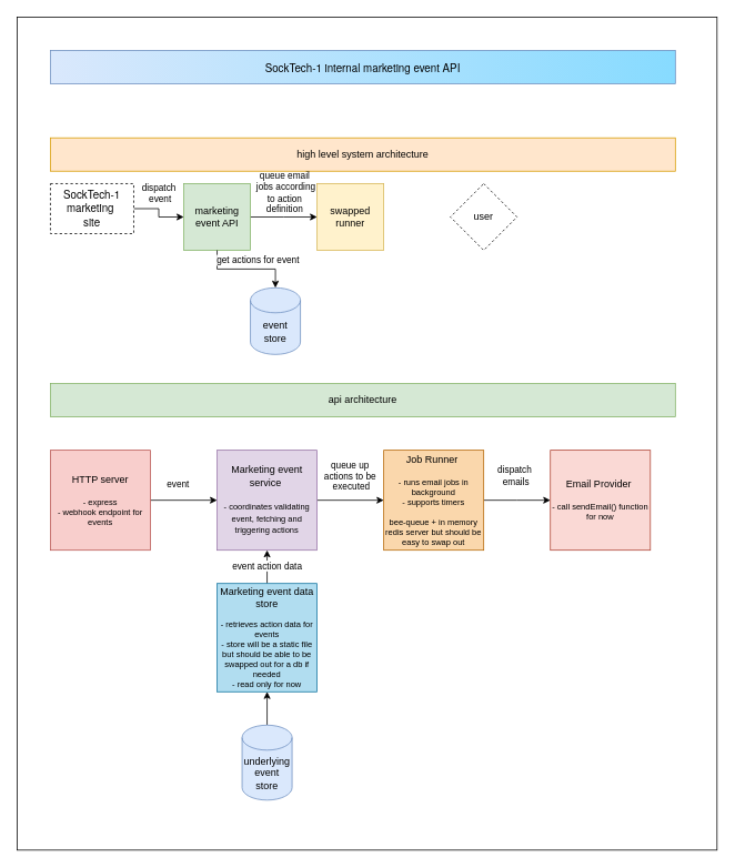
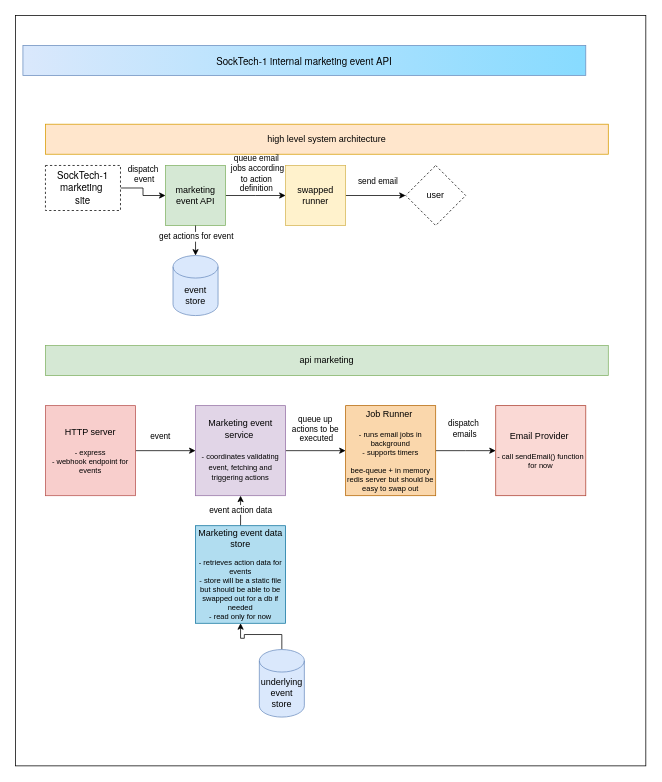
  <mxCell id="0" />
  <mxCell id="1" parent="0" />
  <mxCell id="2" value="" style="rounded=0;whiteSpace=wrap;html=1;fillColor=none;" vertex="1" parent="1"><mxGeometry width="840" height="1000" as="geometry" x="20" y="20" /></mxCell>
- <mxCell id="3" value="event store" style="shape=cylinder3;whiteSpace=wrap;html=1;boundedLbl=1;backgroundOutline=1;size=15;fillColor=#dae8fc;strokeColor=#6c8ebf;" vertex="1" parent="1"><mxGeometry x="300" y="345" width="60" height="80" as="geometry" /></mxCell>
+ <mxCell id="3" value="event store" style="shape=cylinder3;whiteSpace=wrap;html=1;boundedLbl=1;backgroundOutline=1;size=15;fillColor=#dae8fc;strokeColor=#6c8ebf;" vertex="1" parent="1"><mxGeometry x="230" y="340" width="60" height="80" as="geometry" /></mxCell>
  <mxCell id="4" value="high level system architecture" style="text;html=1;align=center;verticalAlign=middle;whiteSpace=wrap;rounded=0;fillColor=#ffe6cc;strokeColor=#d79b00;" vertex="1" parent="1"><mxGeometry x="60" y="165" width="750" height="40" as="geometry" /></mxCell>
- <mxCell id="5" value="&lt;p style=&quot;margin: 0px; font-variant-numeric: normal; font-variant-east-asian: normal; font-variant-alternates: normal; font-kerning: auto; font-optical-sizing: auto; font-feature-settings: normal; font-variation-settings: normal; font-variant-position: normal; font-stretch: normal; font-size: 13px; line-height: normal; font-family: &amp;quot;Helvetica Neue&amp;quot;; text-align: start;&quot; class=&quot;p1&quot;&gt;SockTech-1 internal marketing event API&lt;/p&gt;" style="text;html=1;align=center;verticalAlign=middle;whiteSpace=wrap;rounded=0;fillColor=#dae8fc;strokeColor=#6c8ebf;gradientColor=#87DBFF;gradientDirection=east;" vertex="1" parent="1"><mxGeometry x="60" y="60" width="750" height="40" as="geometry" /></mxCell>
+ <mxCell id="5" value="&lt;p style=&quot;margin: 0px; font-variant-numeric: normal; font-variant-east-asian: normal; font-variant-alternates: normal; font-kerning: auto; font-optical-sizing: auto; font-feature-settings: normal; font-variation-settings: normal; font-variant-position: normal; font-stretch: normal; font-size: 13px; line-height: normal; font-family: &amp;quot;Helvetica Neue&amp;quot;; text-align: start;&quot; class=&quot;p1&quot;&gt;SockTech-1 internal marketing event API&lt;/p&gt;" style="text;html=1;align=center;verticalAlign=middle;whiteSpace=wrap;rounded=0;fillColor=#dae8fc;strokeColor=#6c8ebf;gradientColor=#87DBFF;gradientDirection=east;" vertex="1" parent="1"><mxGeometry x="30" y="60" width="750" height="40" as="geometry" /></mxCell>
  <mxCell id="6" style="edgeStyle=orthogonalEdgeStyle;rounded=0;orthogonalLoop=1;jettySize=auto;html=1;exitX=1;exitY=0.5;exitDx=0;exitDy=0;entryX=0;entryY=0.5;entryDx=0;entryDy=0;" edge="1" parent="1" source="8" target="11"><mxGeometry relative="1" as="geometry" /></mxCell>
  <mxCell id="7" value="dispatch&lt;div&gt;&amp;nbsp;event&lt;/div&gt;" style="edgeLabel;html=1;align=center;verticalAlign=middle;resizable=0;points=[];" vertex="1" connectable="0" parent="6"><mxGeometry x="-0.1" y="-1" relative="1" as="geometry"><mxPoint y="-21" as="offset" /></mxGeometry></mxCell>
  <mxCell id="8" value="&lt;span style=&quot;font-family: &amp;quot;Helvetica Neue&amp;quot;; font-size: 13px; text-align: start;&quot;&gt;SockTech-1&lt;/span&gt;&lt;div&gt;&lt;span style=&quot;font-family: &amp;quot;Helvetica Neue&amp;quot;; font-size: 13px; text-align: start;&quot;&gt;marketing&amp;nbsp;&lt;/span&gt;&lt;/div&gt;&lt;div&gt;&lt;span style=&quot;font-family: &amp;quot;Helvetica Neue&amp;quot;; font-size: 13px; text-align: start;&quot;&gt;site&lt;/span&gt;&lt;/div&gt;" style="whiteSpace=wrap;html=1;aspect=fixed;dashed=1;" vertex="1" parent="1"><mxGeometry x="60" y="220" width="100" height="60" as="geometry" /></mxCell>
  <mxCell id="9" style="edgeStyle=orthogonalEdgeStyle;rounded=0;orthogonalLoop=1;jettySize=auto;html=1;exitX=1;exitY=0.5;exitDx=0;exitDy=0;" edge="1" parent="1" source="11"><mxGeometry relative="1" as="geometry"><mxPoint x="380" y="260" as="targetPoint" /></mxGeometry></mxCell>
  <mxCell id="10" value="queue email&lt;div&gt;&amp;nbsp;jobs according&lt;/div&gt;&lt;div&gt;&amp;nbsp;to action&amp;nbsp;&lt;/div&gt;&lt;div&gt;definition&lt;/div&gt;" style="edgeLabel;html=1;align=center;verticalAlign=middle;resizable=0;points=[];labelBackgroundColor=none;" vertex="1" connectable="0" parent="9"><mxGeometry x="-0.006" y="-2" relative="1" as="geometry"><mxPoint x="2" y="-30" as="offset" /></mxGeometry></mxCell>
  <mxCell id="11" value="marketing event API" style="rounded=0;whiteSpace=wrap;html=1;fillColor=#d5e8d4;strokeColor=#82b366;" vertex="1" parent="1"><mxGeometry x="220" y="220" width="80" height="80" as="geometry" /></mxCell>
  <mxCell id="12" style="edgeStyle=orthogonalEdgeStyle;rounded=0;orthogonalLoop=1;jettySize=auto;html=1;exitX=0.5;exitY=1;exitDx=0;exitDy=0;entryX=0.5;entryY=0;entryDx=0;entryDy=0;entryPerimeter=0;" edge="1" parent="1" source="11" target="3"><mxGeometry relative="1" as="geometry" /></mxCell>
  <mxCell id="13" value="get actions for event" style="edgeLabel;html=1;align=center;verticalAlign=middle;resizable=0;points=[];" vertex="1" connectable="0" parent="12"><mxGeometry x="0.24" relative="1" as="geometry"><mxPoint y="-11" as="offset" /></mxGeometry></mxCell>
+ <mxCell id="14" style="edgeStyle=orthogonalEdgeStyle;rounded=0;orthogonalLoop=1;jettySize=auto;html=1;exitX=1;exitY=0.5;exitDx=0;exitDy=0;entryX=0;entryY=0.5;entryDx=0;entryDy=0;" edge="1" parent="1" source="16" target="17"><mxGeometry relative="1" as="geometry" /></mxCell>
+ <mxCell id="15" value="send email" style="edgeLabel;html=1;align=center;verticalAlign=middle;resizable=0;points=[];" vertex="1" connectable="0" parent="14"><mxGeometry x="0.05" y="3" relative="1" as="geometry"><mxPoint y="-17" as="offset" /></mxGeometry></mxCell>
  <mxCell id="16" value="swapped runner" style="rounded=0;whiteSpace=wrap;html=1;fillColor=#fff2cc;strokeColor=#d6b656;" vertex="1" parent="1"><mxGeometry x="380" y="220" width="80" height="80" as="geometry" /></mxCell>
  <mxCell id="17" value="user" style="rhombus;whiteSpace=wrap;html=1;dashed=1;" vertex="1" parent="1"><mxGeometry x="540" y="220" width="80" height="80" as="geometry" /></mxCell>
- <mxCell id="18" value="api architecture" style="text;html=1;align=center;verticalAlign=middle;whiteSpace=wrap;rounded=0;fillColor=#d5e8d4;strokeColor=#82b366;" vertex="1" parent="1"><mxGeometry x="60" y="460" width="750" height="40" as="geometry" /></mxCell>
+ <mxCell id="18" value="api marketing" style="text;html=1;align=center;verticalAlign=middle;whiteSpace=wrap;rounded=0;fillColor=#d5e8d4;strokeColor=#82b366;" vertex="1" parent="1"><mxGeometry x="60" y="460" width="750" height="40" as="geometry" /></mxCell>
  <mxCell id="19" style="edgeStyle=orthogonalEdgeStyle;rounded=0;orthogonalLoop=1;jettySize=auto;html=1;exitX=1;exitY=0.5;exitDx=0;exitDy=0;entryX=0;entryY=0.5;entryDx=0;entryDy=0;" edge="1" parent="1" source="21" target="29"><mxGeometry relative="1" as="geometry" /></mxCell>
  <mxCell id="20" value="event" style="edgeLabel;html=1;align=center;verticalAlign=middle;resizable=0;points=[];" vertex="1" connectable="0" parent="19"><mxGeometry x="-0.2" relative="1" as="geometry"><mxPoint y="-20" as="offset" /></mxGeometry></mxCell>
  <mxCell id="21" value="&lt;div&gt;HTTP server&lt;/div&gt;&lt;div&gt;&lt;br&gt;&lt;/div&gt;&lt;div style=&quot;font-size: 10px;&quot;&gt;- express&lt;br&gt;&lt;div&gt;&lt;span style=&quot;background-color: initial;&quot;&gt;&lt;font style=&quot;font-size: 10px;&quot;&gt;- webhook endpoint for events&lt;/font&gt;&lt;/span&gt;&lt;/div&gt;&lt;/div&gt;" style="rounded=0;whiteSpace=wrap;html=1;fillColor=#f8cecc;strokeColor=#b85450;" vertex="1" parent="1"><mxGeometry x="60" y="540" width="120" height="120" as="geometry" /></mxCell>
  <mxCell id="22" style="edgeStyle=orthogonalEdgeStyle;rounded=0;orthogonalLoop=1;jettySize=auto;html=1;exitX=0.5;exitY=0;exitDx=0;exitDy=0;entryX=0.5;entryY=1;entryDx=0;entryDy=0;" edge="1" parent="1" source="24" target="29"><mxGeometry relative="1" as="geometry" /></mxCell>
  <mxCell id="23" value="event action data" style="edgeLabel;html=1;align=center;verticalAlign=middle;resizable=0;points=[];" vertex="1" connectable="0" parent="22"><mxGeometry x="0.1" y="1" relative="1" as="geometry"><mxPoint as="offset" /></mxGeometry></mxCell>
  <mxCell id="24" value="Marketing event data store&lt;div style=&quot;font-size: 10px;&quot;&gt;&lt;br&gt;&lt;div style=&quot;&quot;&gt;- retrieves action data for events&lt;/div&gt;&lt;div style=&quot;&quot;&gt;- store will be a static file but should be able to be swapped out for a db if needed&lt;/div&gt;&lt;div style=&quot;&quot;&gt;- read only for now&lt;/div&gt;&lt;/div&gt;" style="rounded=0;whiteSpace=wrap;html=1;fillColor=#b1ddf0;strokeColor=#10739e;" vertex="1" parent="1"><mxGeometry x="260" y="700" width="120" height="130" as="geometry" /></mxCell>
  <mxCell id="25" style="edgeStyle=orthogonalEdgeStyle;rounded=0;orthogonalLoop=1;jettySize=auto;html=1;exitX=0.5;exitY=0;exitDx=0;exitDy=0;exitPerimeter=0;entryX=0.5;entryY=1;entryDx=0;entryDy=0;" edge="1" parent="1" source="26" target="24"><mxGeometry relative="1" as="geometry" /></mxCell>
- <mxCell id="26" value="&lt;div&gt;underlying&lt;/div&gt;event store" style="shape=cylinder3;whiteSpace=wrap;html=1;boundedLbl=1;backgroundOutline=1;size=15;fillColor=#dae8fc;strokeColor=#6c8ebf;" vertex="1" parent="1"><mxGeometry x="290" y="870" width="60" height="90" as="geometry" /></mxCell>
+ <mxCell id="26" value="&lt;div&gt;underlying&lt;/div&gt;event store" style="shape=cylinder3;whiteSpace=wrap;html=1;boundedLbl=1;backgroundOutline=1;size=15;fillColor=#dae8fc;strokeColor=#6c8ebf;" vertex="1" parent="1"><mxGeometry x="345" y="865" width="60" height="90" as="geometry" /></mxCell>
  <mxCell id="27" style="edgeStyle=orthogonalEdgeStyle;rounded=0;orthogonalLoop=1;jettySize=auto;html=1;exitX=1;exitY=0.5;exitDx=0;exitDy=0;entryX=0;entryY=0.5;entryDx=0;entryDy=0;" edge="1" parent="1" source="29" target="32"><mxGeometry relative="1" as="geometry" /></mxCell>
  <mxCell id="28" value="queue up&amp;nbsp;&lt;div&gt;actions to be&amp;nbsp;&lt;/div&gt;&lt;div&gt;executed&lt;/div&gt;" style="edgeLabel;html=1;align=center;verticalAlign=middle;resizable=0;points=[];" vertex="1" connectable="0" parent="27"><mxGeometry x="-0.125" y="-2" relative="1" as="geometry"><mxPoint x="5" y="-32" as="offset" /></mxGeometry></mxCell>
  <mxCell id="29" value="Marketing event service&amp;nbsp;&lt;div&gt;&lt;br&gt;&lt;/div&gt;&lt;div&gt;&lt;font style=&quot;font-size: 10px;&quot;&gt;- coordinates validating event, fetching and triggering actions&lt;/font&gt;&lt;/div&gt;" style="rounded=0;whiteSpace=wrap;html=1;fillColor=#e1d5e7;strokeColor=#9673a6;" vertex="1" parent="1"><mxGeometry x="260" y="540" width="120" height="120" as="geometry" /></mxCell>
  <mxCell id="30" style="edgeStyle=orthogonalEdgeStyle;rounded=0;orthogonalLoop=1;jettySize=auto;html=1;exitX=1;exitY=0.5;exitDx=0;exitDy=0;" edge="1" parent="1" source="32"><mxGeometry relative="1" as="geometry"><mxPoint x="660" y="600" as="targetPoint" /></mxGeometry></mxCell>
  <mxCell id="31" value="dispatch&lt;div&gt;&amp;nbsp;emails&lt;/div&gt;" style="edgeLabel;html=1;align=center;verticalAlign=middle;resizable=0;points=[];" vertex="1" connectable="0" parent="30"><mxGeometry x="-0.106" y="2" relative="1" as="geometry"><mxPoint y="-28" as="offset" /></mxGeometry></mxCell>
  <mxCell id="32" value="Job Runner&amp;nbsp;&lt;div&gt;&lt;br&gt;&lt;/div&gt;&lt;div style=&quot;font-size: 10px;&quot;&gt;&lt;div style=&quot;&quot;&gt;-&amp;nbsp;runs email jobs in background&lt;/div&gt;&lt;div style=&quot;&quot;&gt;- supports timers&lt;/div&gt;&lt;div style=&quot;&quot;&gt;&lt;br&gt;&lt;/div&gt;&lt;div style=&quot;&quot;&gt;bee-queue + in memory redis server but should be easy to swap out&lt;/div&gt;&lt;/div&gt;" style="rounded=0;whiteSpace=wrap;html=1;fillColor=#fad7ac;strokeColor=#b46504;" vertex="1" parent="1"><mxGeometry x="460" y="540" width="120" height="120" as="geometry" /></mxCell>
  <mxCell id="33" value="&lt;div&gt;Email Provider&amp;nbsp;&lt;/div&gt;&lt;div&gt;&lt;br&gt;&lt;/div&gt;&lt;div style=&quot;font-size: 10px;&quot;&gt;&lt;div style=&quot;&quot;&gt;- call&amp;nbsp;&lt;span style=&quot;background-color: initial;&quot;&gt;sendEmail() function for now&lt;/span&gt;&lt;/div&gt;&lt;/div&gt;" style="rounded=0;whiteSpace=wrap;html=1;fillColor=#fad9d5;strokeColor=#ae4132;" vertex="1" parent="1"><mxGeometry x="660" y="540" width="120" height="120" as="geometry" /></mxCell>
